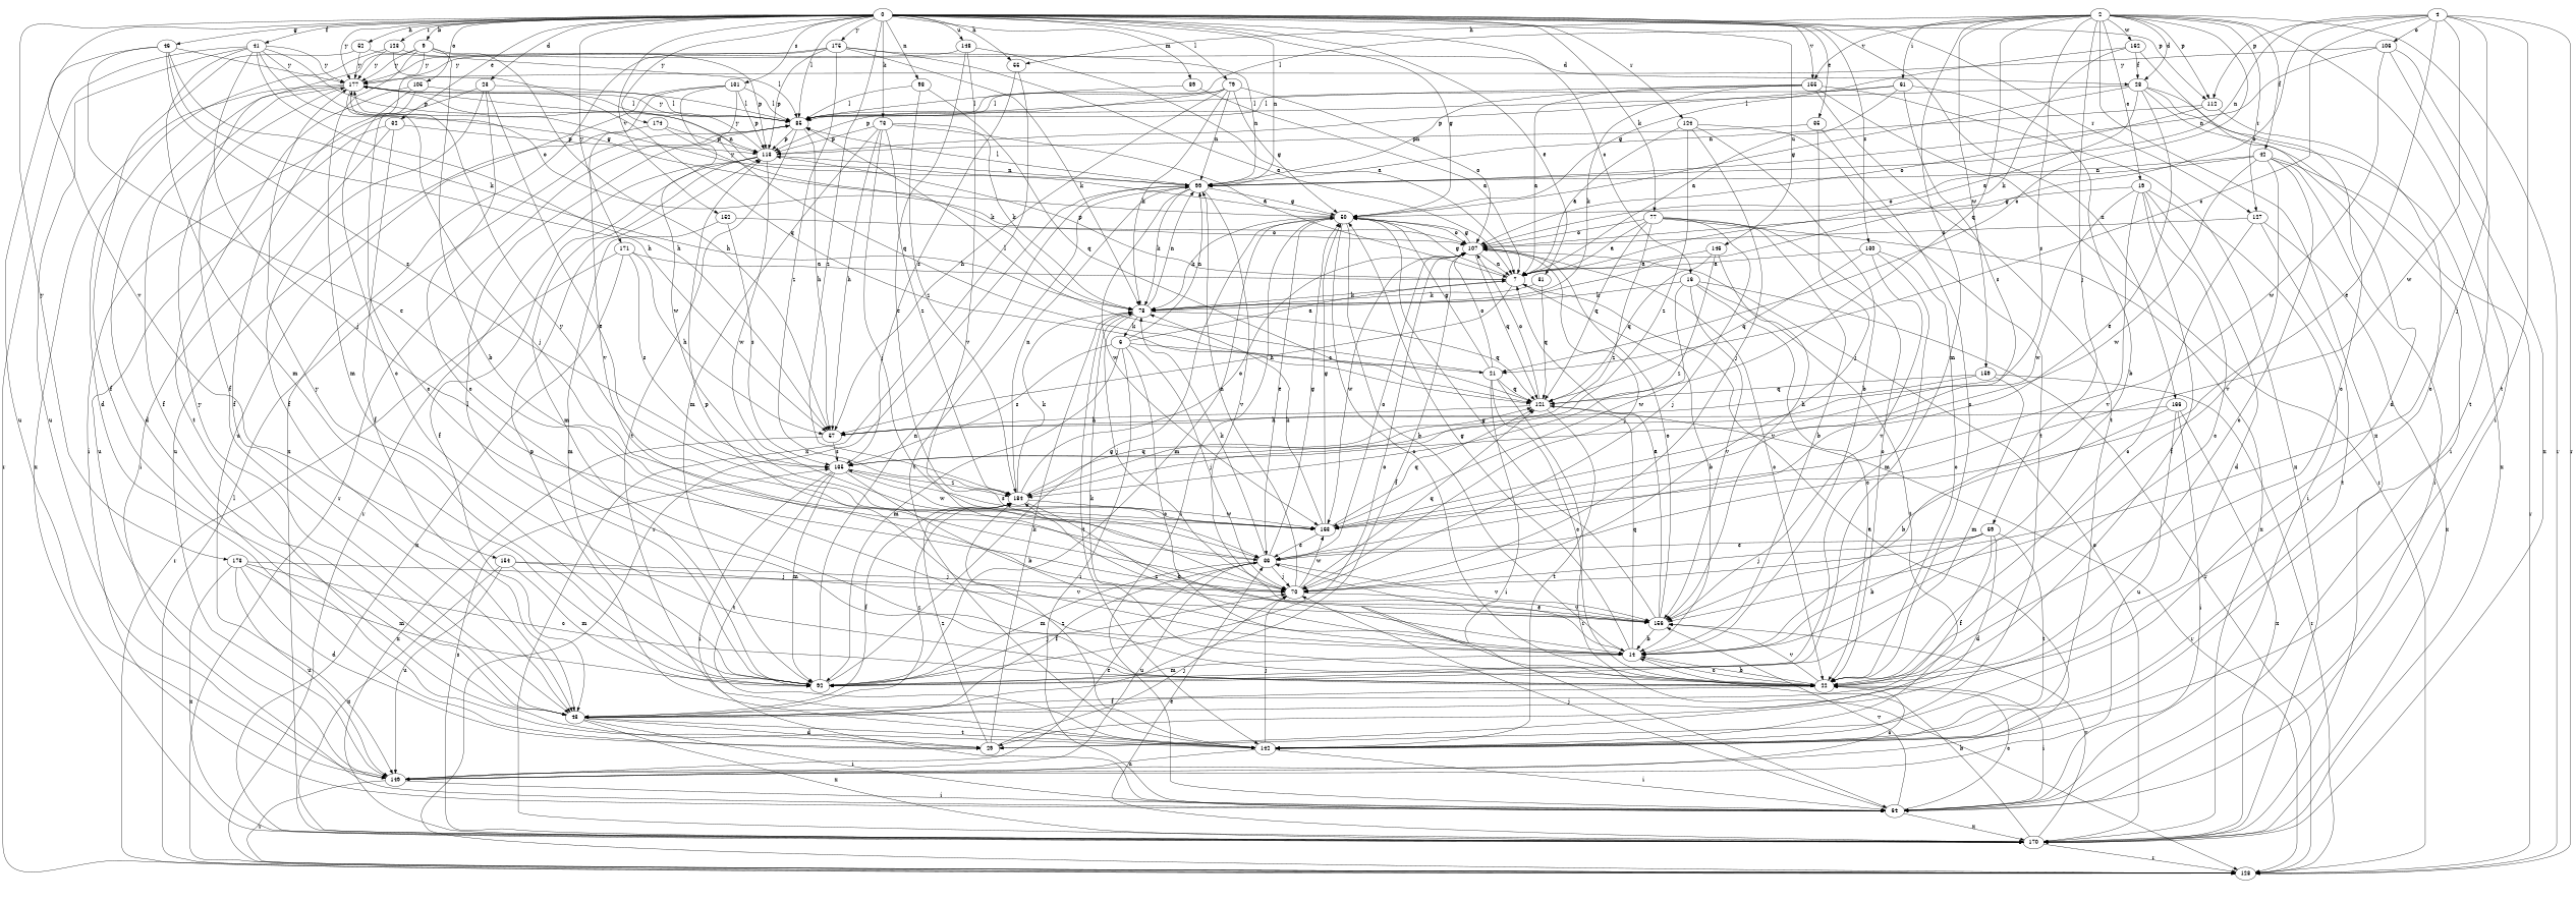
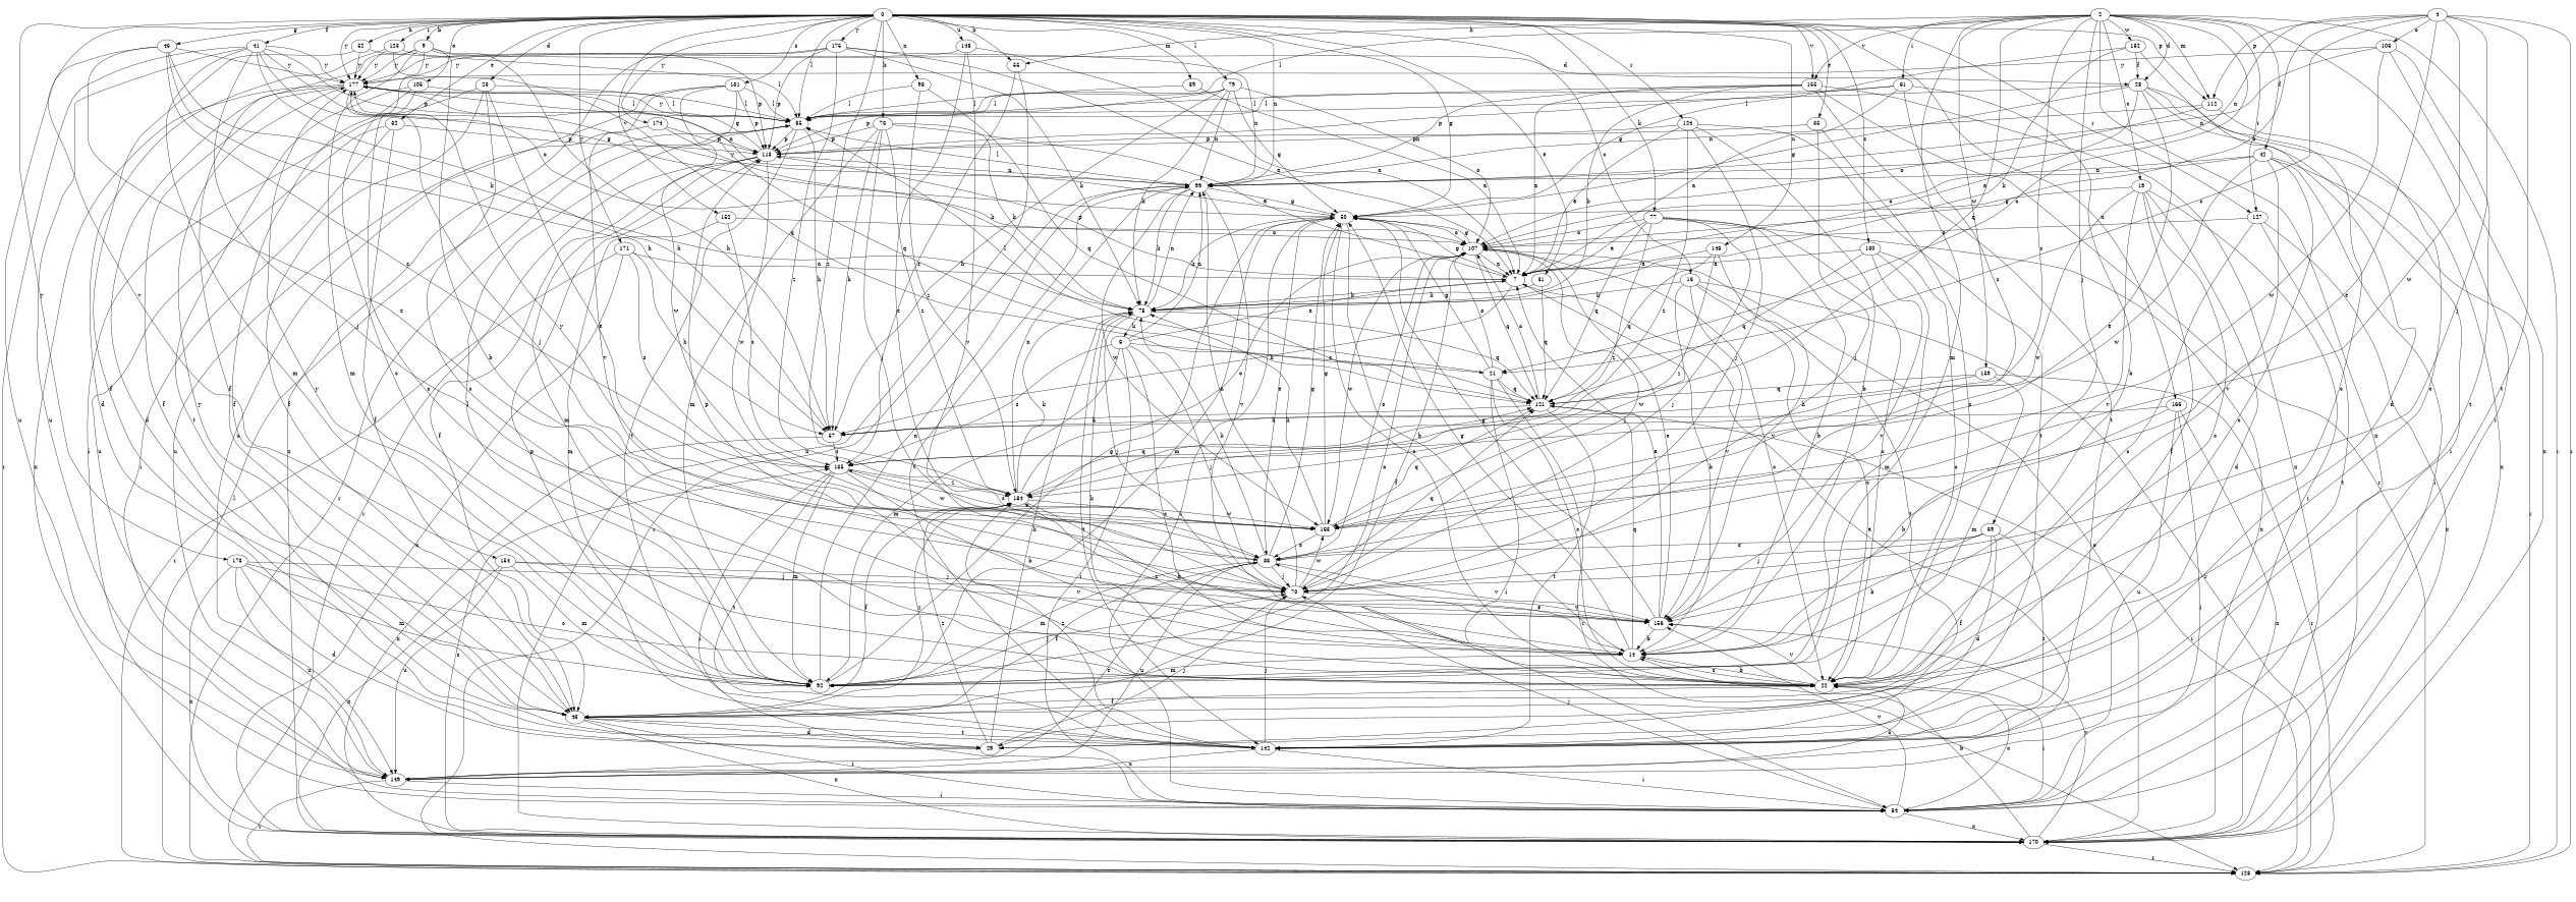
  strict digraph {
    0
    9
    16
    23
    31
    32
    35
    41
    46
    50
    52
    55
    73
    77
    79
    85
    89
    98
    99
    105
    112
    123
    124
    127
    130
    131
    146
    148
    152
    154
    155
    166
    171
    173
    174
    175
    177
    184
    28
    92
    22
    14
    57
    43
    128
    142
    163
    78
    156
    64
    36
    121
    113
    149
    70
    107
    135
    170
    7
    29
    2
    19
    21
    42
    61
    69
    159
    162
    4
    106
    6
    0 -> 9 [label=b]
    0 -> 16 [label=c]
    0 -> 23 [label=d]
    0 -> 31 [label=e]
    0 -> 32 [label=e]
    0 -> 35 [label=e]
    0 -> 41 [label=f]
    0 -> 46 [label=g]
    0 -> 50 [label=g]
    0 -> 52 [label=h]
    0 -> 55 [label=h]
    0 -> 73 [label=k]
    0 -> 77 [label=k]
    0 -> 79 [label=l]
    0 -> 85 [label=l]
    0 -> 89 [label=m]
    0 -> 98 [label=n]
    0 -> 99 [label=n]
    0 -> 105 [label=o]
    0 -> 112 [label=p]
    0 -> 123 [label=r]
    0 -> 124 [label=r]
    0 -> 127 [label=r]
    0 -> 130 [label=s]
    0 -> 131 [label=s]
    0 -> 146 [label=u]
    0 -> 148 [label=u]
    0 -> 152 [label=v]
    0 -> 154 [label=v]
    0 -> 155 [label=v]
    0 -> 166 [label=x]
    0 -> 171 [label=y]
    0 -> 173 [label=y]
    0 -> 174 [label=y]
    0 -> 175 [label=y]
    0 -> 177 [label=y]
    0 -> 184 [label=z]
    9 -> 177 [label=y]
    9 -> 28 [label=d]
    9 -> 92 [label=m]
    9 -> 22 [label=c]
    9 -> 14 [label=b]
    9 -> 57 [label=h]
    9 -> 43 [label=f]
    16 -> 22 [label=c]
    16 -> 128 [label=r]
    16 -> 142 [label=t]
    16 -> 163 [label=w]
    16 -> 78 [label=k]
    16 -> 156 [label=v]
    23 -> 85 [label=l]
    23 -> 22 [label=c]
    23 -> 43 [label=f]
    23 -> 64 [label=i]
    23 -> 36 [label=e]
    31 -> 78 [label=k]
    31 -> 121 [label=q]
    32 -> 43 [label=f]
    32 -> 64 [label=i]
    32 -> 113 [label=p]
    32 -> 149 [label=u]
    35 -> 22 [label=c]
    35 -> 113 [label=p]
    35 -> 70 [label=j]
    41 -> 50 [label=g]
    41 -> 177 [label=y]
    41 -> 92 [label=m]
    41 -> 57 [label=h]
    41 -> 128 [label=r]
    41 -> 113 [label=p]
    41 -> 149 [label=u]
    41 -> 70 [label=j]
    41 -> 107 [label=o]
    46 -> 177 [label=y]
    46 -> 57 [label=h]
    46 -> 78 [label=k]
    46 -> 36 [label=e]
    46 -> 149 [label=u]
    46 -> 135 [label=s]
    50 -> 177 [label=y]
    50 -> 92 [label=m]
    50 -> 22 [label=c]
    50 -> 14 [label=b]
    50 -> 78 [label=k]
    50 -> 64 [label=i]
    50 -> 36 [label=e]
    50 -> 107 [label=o]
    52 -> 85 [label=l]
    52 -> 177 [label=y]
    52 -> 43 [label=f]
    55 -> 135 [label=s]
    55 -> 170 [label=x]
    73 -> 184 [label=z]
    73 -> 92 [label=m]
    73 -> 57 [label=h]
    73 -> 78 [label=k]
    73 -> 113 [label=p]
    73 -> 70 [label=j]
    73 -> 7 [label=a]
    77 -> 184 [label=z]
    77 -> 22 [label=c]
    77 -> 14 [label=b]
    77 -> 121 [label=q]
    77 -> 70 [label=j]
    77 -> 107 [label=o]
    77 -> 170 [label=x]
    77 -> 7 [label=a]
    79 -> 50 [label=g]
    79 -> 85 [label=l]
    79 -> 99 [label=n]
    79 -> 57 [label=h]
    79 -> 78 [label=k]
    79 -> 113 [label=p]
    79 -> 107 [label=o]
    85 -> 177 [label=y]
    85 -> 57 [label=h]
    85 -> 128 [label=r]
    85 -> 142 [label=t]
    85 -> 113 [label=p]
    89 -> 85 [label=l]
    89 -> 7 [label=a]
    98 -> 85 [label=l]
    98 -> 184 [label=z]
    98 -> 121 [label=q]
    99 -> 50 [label=g]
    99 -> 85 [label=l]
    99 -> 128 [label=r]
    99 -> 142 [label=t]
    99 -> 163 [label=w]
    99 -> 78 [label=k]
    99 -> 156 [label=v]
    105 -> 85 [label=l]
    105 -> 22 [label=c]
    105 -> 43 [label=f]
    105 -> 142 [label=t]
    112 -> 99 [label=n]
    112 -> 22 [label=c]
    112 -> 107 [label=o]
    123 -> 177 [label=y]
    123 -> 121 [label=q]
    123 -> 113 [label=p]
    123 -> 29 [label=d]
    124 -> 184 [label=z]
    124 -> 14 [label=b]
    124 -> 142 [label=t]
+   124 -> 113 [label=p]
    124 -> 70 [label=j]
    124 -> 7 [label=a]
    127 -> 22 [label=c]
    127 -> 142 [label=t]
    127 -> 107 [label=o]
    127 -> 170 [label=x]
    130 -> 92 [label=m]
    130 -> 22 [label=c]
    130 -> 156 [label=v]
    130 -> 121 [label=q]
    130 -> 7 [label=a]
    131 -> 85 [label=l]
    131 -> 163 [label=w]
    131 -> 156 [label=v]
    131 -> 121 [label=q]
    131 -> 113 [label=p]
    131 -> 149 [label=u]
    146 -> 184 [label=z]
    146 -> 156 [label=v]
    146 -> 121 [label=q]
    146 -> 7 [label=a]
    148 -> 177 [label=y]
    148 -> 156 [label=v]
    148 -> 36 [label=e]
    148 -> 7 [label=a]
    152 -> 92 [label=m]
    152 -> 107 [label=o]
    152 -> 135 [label=s]
    154 -> 92 [label=m]
    154 -> 156 [label=v]
    154 -> 149 [label=u]
    154 -> 70 [label=j]
    154 -> 170 [label=x]
    155 -> 85 [label=l]
    155 -> 99 [label=n]
    155 -> 128 [label=r]
    155 -> 142 [label=t]
    155 -> 78 [label=k]
    155 -> 170 [label=x]
    155 -> 7 [label=a]
    166 -> 14 [label=b]
    166 -> 57 [label=h]
    166 -> 64 [label=i]
    166 -> 149 [label=u]
    166 -> 170 [label=x]
    171 -> 57 [label=h]
    171 -> 128 [label=r]
    171 -> 135 [label=s]
    171 -> 170 [label=x]
    171 -> 7 [label=a]
    173 -> 92 [label=m]
    173 -> 22 [label=c]
    173 -> 149 [label=u]
    173 -> 70 [label=j]
    173 -> 170 [label=x]
    173 -> 29 [label=d]
    174 -> 78 [label=k]
    174 -> 113 [label=p]
    174 -> 149 [label=u]
    175 -> 99 [label=n]
    175 -> 177 [label=y]
    175 -> 184 [label=z]
    175 -> 78 [label=k]
    175 -> 113 [label=p]
    175 -> 170 [label=x]
    175 -> 7 [label=a]
    177 -> 85 [label=l]
    177 -> 99 [label=n]
    177 -> 43 [label=f]
    177 -> 70 [label=j]
    177 -> 170 [label=x]
    177 -> 29 [label=d]
    184 -> 99 [label=n]
    184 -> 14 [label=b]
    184 -> 43 [label=f]
    184 -> 163 [label=w]
    184 -> 78 [label=k]
    184 -> 121 [label=q]
    184 -> 107 [label=o]
    28 -> 50 [label=g]
    28 -> 85 [label=l]
    28 -> 22 [label=c]
    28 -> 64 [label=i]
    28 -> 36 [label=e]
    28 -> 170 [label=x]
    28 -> 7 [label=a]
    92 -> 50 [label=g]
    92 -> 85 [label=l]
    92 -> 99 [label=n]
    92 -> 177 [label=y]
    92 -> 70 [label=j]
    92 -> 107 [label=o]
    22 -> 14 [label=b]
    22 -> 43 [label=f]
    22 -> 78 [label=k]
    22 -> 156 [label=v]
    22 -> 64 [label=i]
    14 -> 50 [label=g]
    14 -> 184 [label=z]
    14 -> 92 [label=m]
    14 -> 22 [label=c]
    14 -> 36 [label=e]
    14 -> 121 [label=q]
    14 -> 113 [label=p]
    57 -> 135 [label=s]
    57 -> 170 [label=x]
    43 -> 177 [label=y]
    43 -> 184 [label=z]
    43 -> 142 [label=t]
    43 -> 64 [label=i]
    43 -> 170 [label=x]
    43 -> 29 [label=d]
    128 -> 85 [label=l]
    142 -> 184 [label=z]
    142 -> 64 [label=i]
    142 -> 113 [label=p]
    142 -> 149 [label=u]
    142 -> 70 [label=j]
    163 -> 50 [label=g]
    163 -> 78 [label=k]
    163 -> 36 [label=e]
    163 -> 121 [label=q]
    163 -> 135 [label=s]
    78 -> 99 [label=n]
    78 -> 142 [label=t]
    78 -> 121 [label=q]
    78 -> 70 [label=j]
    78 -> 6 [label=k]
    156 -> 50 [label=g]
    156 -> 14 [label=b]
    156 -> 107 [label=o]
    156 -> 7 [label=a]
    64 -> 22 [label=c]
    64 -> 156 [label=v]
    64 -> 70 [label=j]
    64 -> 170 [label=x]
    36 -> 50 [label=g]
    36 -> 177 [label=y]
    36 -> 92 [label=m]
    36 -> 43 [label=f]
    36 -> 78 [label=k]
    36 -> 156 [label=v]
    36 -> 149 [label=u]
    36 -> 70 [label=j]
    36 -> 107 [label=o]
    121 -> 57 [label=h]
    121 -> 128 [label=r]
    121 -> 142 [label=t]
    121 -> 107 [label=o]
    113 -> 99 [label=n]
-   113 -> 177 [label=y]
+   113 -> 177 [label=g]
    113 -> 92 [label=m]
    113 -> 43 [label=f]
    113 -> 128 [label=r]
    113 -> 163 [label=w]
    149 -> 22 [label=c]
    149 -> 128 [label=r]
    149 -> 64 [label=i]
    149 -> 36 [label=e]
    149 -> 7 [label=a]
    70 -> 99 [label=n]
    70 -> 163 [label=w]
    70 -> 156 [label=v]
    70 -> 121 [label=q]
    107 -> 50 [label=g]
    107 -> 22 [label=c]
    107 -> 43 [label=f]
    107 -> 163 [label=w]
    107 -> 121 [label=q]
    107 -> 70 [label=j]
    107 -> 7 [label=a]
    135 -> 184 [label=z]
    135 -> 92 [label=m]
    135 -> 14 [label=b]
    135 -> 142 [label=t]
    135 -> 163 [label=w]
    135 -> 64 [label=i]
    170 -> 14 [label=b]
    170 -> 128 [label=r]
    170 -> 156 [label=v]
-   170 -> 36 [label=e]
    170 -> 107 [label=o]
    170 -> 135 [label=s]
    7 -> 50 [label=g]
    7 -> 14 [label=b]
    7 -> 57 [label=h]
    7 -> 78 [label=k]
    7 -> 113 [label=p]
    29 -> 184 [label=z]
    29 -> 78 [label=k]
    29 -> 70 [label=j]
    2 -> 55 [label=h]
    2 -> 85 [label=l]
-   2 -> 112 [label=p]
+   2 -> 112 [label=m]
    2 -> 127 [label=r]
    2 -> 155 [label=v]
    2 -> 28 [label=d]
    2 -> 92 [label=m]
    2 -> 128 [label=r]
    2 -> 64 [label=i]
    2 -> 121 [label=q]
    2 -> 135 [label=s]
    2 -> 170 [label=x]
    2 -> 19 [label=c]
    2 -> 21 [label=c]
    2 -> 42 [label=f]
    2 -> 61 [label=i]
    2 -> 69 [label=j]
    2 -> 159 [label=w]
    2 -> 162 [label=w]
    19 -> 50 [label=g]
    19 -> 22 [label=c]
    19 -> 43 [label=f]
    19 -> 163 [label=w]
    19 -> 156 [label=v]
    19 -> 64 [label=i]
    19 -> 29 [label=d]
    21 -> 50 [label=g]
    21 -> 85 [label=l]
    21 -> 22 [label=c]
    21 -> 128 [label=r]
    21 -> 64 [label=i]
    21 -> 121 [label=q]
    21 -> 107 [label=o]
    42 -> 99 [label=n]
    42 -> 22 [label=c]
    42 -> 128 [label=r]
    42 -> 163 [label=w]
    42 -> 156 [label=v]
    42 -> 64 [label=i]
    42 -> 107 [label=o]
    61 -> 85 [label=l]
    61 -> 14 [label=b]
    61 -> 113 [label=p]
    61 -> 135 [label=s]
    61 -> 7 [label=a]
    69 -> 14 [label=b]
    69 -> 43 [label=f]
    69 -> 142 [label=t]
    69 -> 36 [label=e]
    69 -> 70 [label=j]
    69 -> 29 [label=d]
    159 -> 92 [label=m]
    159 -> 57 [label=h]
    159 -> 128 [label=r]
    159 -> 121 [label=q]
    162 -> 50 [label=g]
    162 -> 28 [label=f]
    162 -> 78 [label=k]
    162 -> 29 [label=d]
    4 -> 99 [label=n]
    4 -> 112 [label=p]
    4 -> 128 [label=r]
    4 -> 142 [label=t]
    4 -> 163 [label=w]
    4 -> 36 [label=e]
    4 -> 70 [label=j]
    4 -> 107 [label=o]
    4 -> 21 [label=c]
    4 -> 106 [label=o]
    106 -> 99 [label=n]
    106 -> 177 [label=y]
    106 -> 142 [label=t]
    106 -> 163 [label=w]
    106 -> 170 [label=x]
    6 -> 99 [label=n]
    6 -> 92 [label=m]
    6 -> 22 [label=c]
    6 -> 64 [label=i]
    6 -> 70 [label=j]
    6 -> 135 [label=s]
    6 -> 7 [label=a]
    6 -> 21 [label=c]
  }
